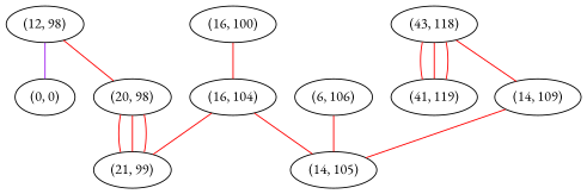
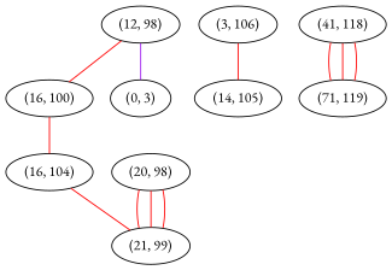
  graph {
    fontname="EB Garamond"
    node [fontname="EB Garamond"]
    edge [color=red fontname="EB Garamond" weight=1]
    "(12, 98)"
    "(16, 100)"
-   "(0, 0)"
+   "(0, 0)" [label="(0, 3)"]
    "(16, 104)"
-   "(6, 106)"
+   "(6, 106)" [label="(3, 106)"]
    "(14, 105)"
    "(21, 99)"
    n8 [label="(20, 98)"]
-   "(41, 118)" [label="(43, 118)"]
-   "(14, 109)"
-   "(41, 119)"
-   "(12, 98)" -- n8
+   "(41, 118)"
+   "(41, 119)" [label="(71, 119)"]
+   "(12, 98)" -- "(16, 100)"
    "(12, 98)" -- "(0, 0)" [color=purple weight=4]
    "(16, 100)" -- "(16, 104)"
-   "(16, 104)" -- "(14, 105)"
    "(16, 104)" -- "(21, 99)"
    "(6, 106)" -- "(14, 105)"
    n8 -- "(21, 99)"
    n8 -- "(21, 99)"
    n8 -- "(21, 99)"
-   "(41, 118)" -- "(14, 109)"
    "(41, 118)" -- "(41, 119)"
    "(41, 118)" -- "(41, 119)"
    "(41, 118)" -- "(41, 119)"
-   "(14, 109)" -- "(14, 105)"
  }
